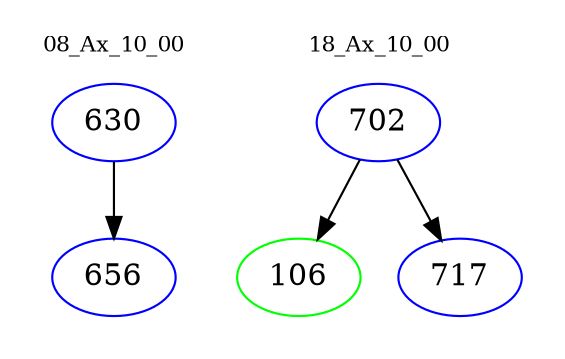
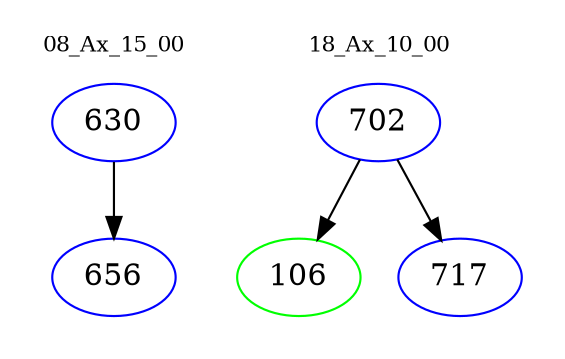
  digraph {
    node [color=blue]
    edge [color=black]
    n1 [label=630]
    n2 [label=656]
    n3 [label=702]
    n4 [color=green label=106]
    n5 [label=717]
    subgraph cluster_1 {
      color=white
      fontsize=10
-     label="08_Ax_10_00"
+     label="08_Ax_15_00"
      n1
      n2
    }
    subgraph cluster_2 {
      color=white
      fontsize=10
      label="18_Ax_10_00"
      n3
      n4
      n5
    }
    n1 -> n2
    n3 -> n4
    n3 -> n5
  }
